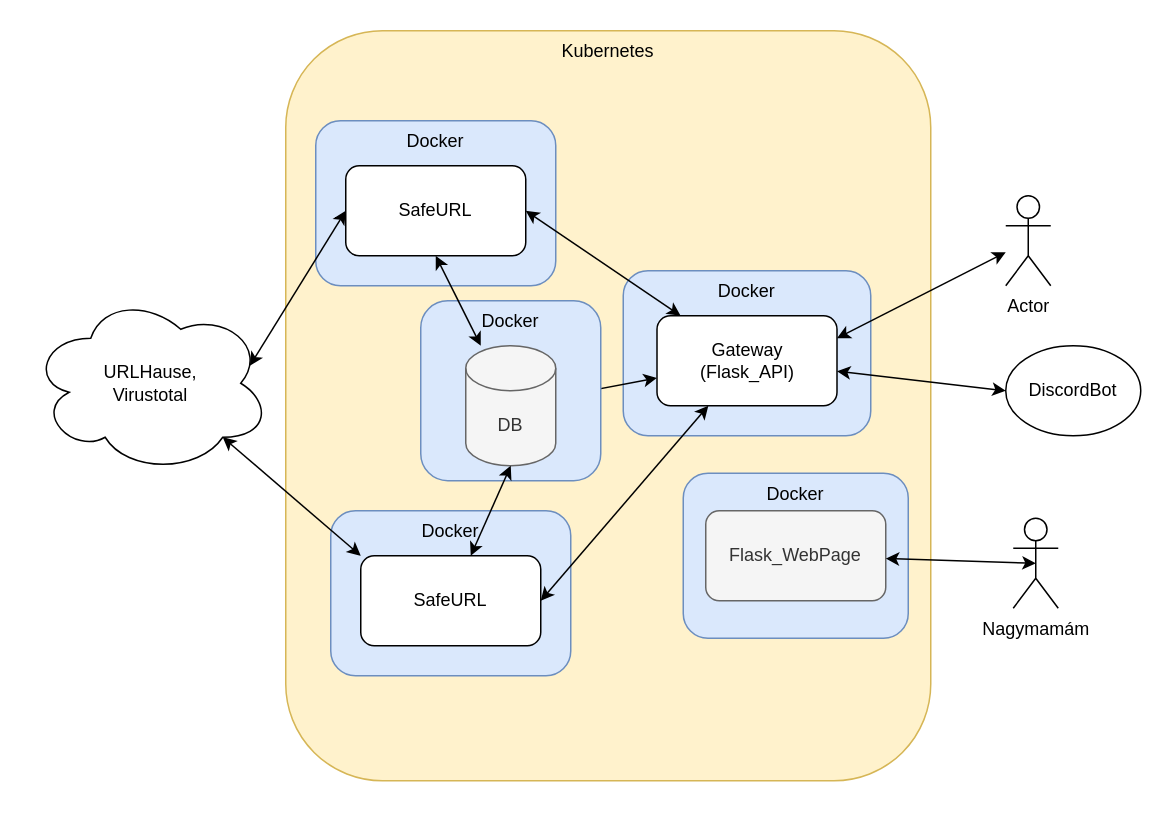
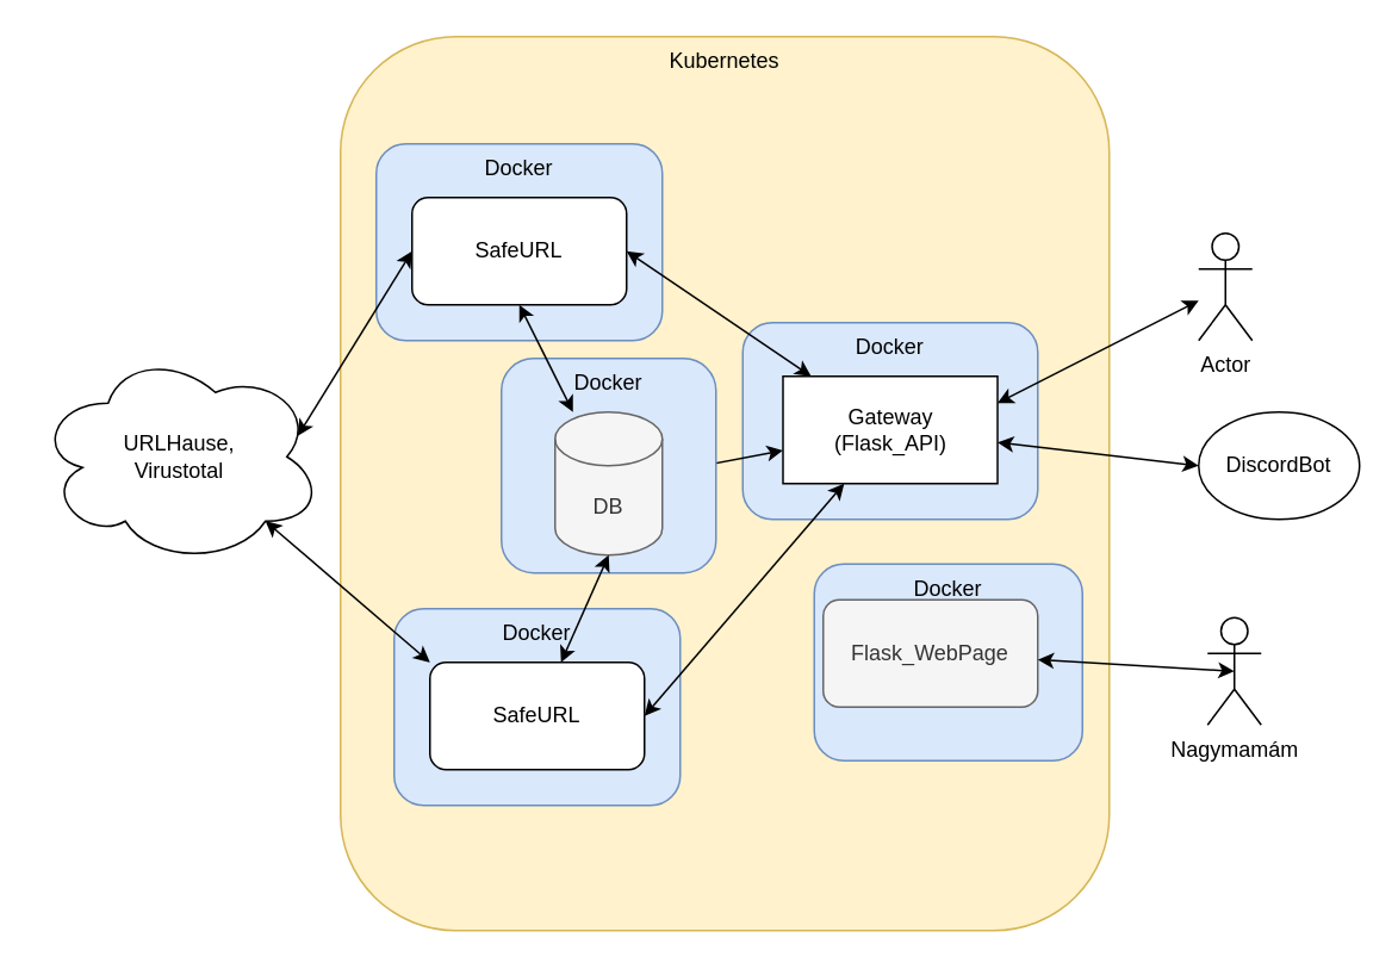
  <mxCell id="0" />
  <mxCell id="1" parent="0" />
  <mxCell id="2" value="Kubernetes" style="rounded=1;whiteSpace=wrap;html=1;verticalAlign=top;fillColor=#fff2cc;strokeColor=#d6b656;" vertex="1" parent="1"><mxGeometry x="190" y="20" width="430" height="500" as="geometry" /></mxCell>
  <mxCell id="3" value="Docker" style="rounded=1;whiteSpace=wrap;html=1;verticalAlign=top;fillColor=#dae8fc;strokeColor=#6c8ebf;" vertex="1" parent="1"><mxGeometry x="415" y="180" width="165" height="110" as="geometry" /></mxCell>
  <mxCell id="4" value="Docker" style="rounded=1;whiteSpace=wrap;html=1;verticalAlign=top;align=center;fillColor=#dae8fc;strokeColor=#6c8ebf;" vertex="1" parent="1"><mxGeometry x="455" y="315" width="150" height="110" as="geometry" /></mxCell>
  <mxCell id="5" value="Docker" style="rounded=1;whiteSpace=wrap;html=1;verticalAlign=top;fillColor=#dae8fc;strokeColor=#6c8ebf;" vertex="1" parent="1"><mxGeometry x="220" y="340" width="160" height="110" as="geometry" /></mxCell>
  <mxCell id="6" style="edgeStyle=none;rounded=0;orthogonalLoop=1;jettySize=auto;html=1;exitX=1;exitY=0.5;exitDx=0;exitDy=0;startArrow=classic;startFill=1;" edge="1" parent="1" source="8" target="20"><mxGeometry relative="1" as="geometry" /></mxCell>
  <mxCell id="7" style="edgeStyle=none;rounded=0;orthogonalLoop=1;jettySize=auto;html=1;exitX=0;exitY=0;exitDx=0;exitDy=0;entryX=0.8;entryY=0.8;entryDx=0;entryDy=0;entryPerimeter=0;startArrow=classic;startFill=1;" edge="1" parent="1" source="8" target="9"><mxGeometry relative="1" as="geometry" /></mxCell>
  <mxCell id="8" value="SafeURL" style="rounded=1;whiteSpace=wrap;html=1;" vertex="1" parent="1"><mxGeometry x="240" y="370" width="120" height="60" as="geometry" /></mxCell>
  <mxCell id="9" value="URLHause,&lt;br&gt;Virustotal" style="ellipse;shape=cloud;whiteSpace=wrap;html=1;" vertex="1" parent="1"><mxGeometry x="20" y="195" width="160" height="120" as="geometry" /></mxCell>
  <mxCell id="10" style="edgeStyle=none;rounded=0;orthogonalLoop=1;jettySize=auto;html=1;exitX=1;exitY=0.25;exitDx=0;exitDy=0;startArrow=classic;startFill=1;" edge="1" parent="1" source="20" target="12"><mxGeometry relative="1" as="geometry" /></mxCell>
  <mxCell id="11" style="edgeStyle=none;rounded=0;orthogonalLoop=1;jettySize=auto;html=1;startArrow=classic;startFill=1;" edge="1" parent="1" source="20" target="24"><mxGeometry relative="1" as="geometry"><mxPoint x="475" y="300" as="sourcePoint" /></mxGeometry></mxCell>
  <mxCell id="12" value="Actor" style="shape=umlActor;verticalLabelPosition=bottom;verticalAlign=top;html=1;outlineConnect=0;" vertex="1" parent="1"><mxGeometry x="670" y="130" width="30" height="60" as="geometry" /></mxCell>
- <mxCell id="13" value="Flask_WebPage" style="rounded=1;whiteSpace=wrap;html=1;fillColor=#f5f5f5;fontColor=#333333;strokeColor=#666666;" vertex="1" parent="1"><mxGeometry x="470" y="340" width="120" height="60" as="geometry" /></mxCell>
+ <mxCell id="13" value="Flask_WebPage" style="rounded=1;whiteSpace=wrap;html=1;fillColor=#f5f5f5;fontColor=#333333;strokeColor=#666666;" vertex="1" parent="1"><mxGeometry x="460" y="335" width="120" height="60" as="geometry" /></mxCell>
  <mxCell id="14" style="edgeStyle=none;rounded=0;orthogonalLoop=1;jettySize=auto;html=1;exitX=0.5;exitY=0.5;exitDx=0;exitDy=0;exitPerimeter=0;startArrow=classic;startFill=1;" edge="1" parent="1" source="15" target="13"><mxGeometry relative="1" as="geometry" /></mxCell>
  <mxCell id="15" value="Nagymamám" style="shape=umlActor;verticalLabelPosition=bottom;verticalAlign=top;html=1;outlineConnect=0;" vertex="1" parent="1"><mxGeometry x="675" y="345" width="30" height="60" as="geometry" /></mxCell>
  <mxCell id="16" value="Docker" style="rounded=1;whiteSpace=wrap;html=1;verticalAlign=top;fillColor=#dae8fc;strokeColor=#6c8ebf;" vertex="1" parent="1"><mxGeometry x="210" y="80" width="160" height="110" as="geometry" /></mxCell>
  <mxCell id="17" style="edgeStyle=none;rounded=0;orthogonalLoop=1;jettySize=auto;html=1;exitX=1;exitY=0.5;exitDx=0;exitDy=0;startArrow=classic;startFill=1;" edge="1" parent="1" source="19" target="20"><mxGeometry relative="1" as="geometry" /></mxCell>
  <mxCell id="18" style="edgeStyle=none;rounded=0;orthogonalLoop=1;jettySize=auto;html=1;exitX=0;exitY=0.5;exitDx=0;exitDy=0;startArrow=classic;startFill=1;entryX=0.913;entryY=0.403;entryDx=0;entryDy=0;entryPerimeter=0;" edge="1" parent="1" source="19" target="9"><mxGeometry relative="1" as="geometry" /></mxCell>
  <mxCell id="19" value="SafeURL" style="rounded=1;whiteSpace=wrap;html=1;" vertex="1" parent="1"><mxGeometry x="230" y="110" width="120" height="60" as="geometry" /></mxCell>
- <mxCell id="20" value="&lt;div&gt;Gateway &lt;br&gt;&lt;/div&gt;&lt;div&gt;(Flask_API)&lt;/div&gt;" style="rounded=1;whiteSpace=wrap;html=1;" vertex="1" parent="1"><mxGeometry x="437.5" y="210" width="120" height="60" as="geometry" /></mxCell>
+ <mxCell id="20" value="&lt;div&gt;Gateway &lt;br&gt;&lt;/div&gt;&lt;div&gt;(Flask_API)&lt;/div&gt;" style="whiteSpace=wrap;html=1;rounded=0;" vertex="1" parent="1"><mxGeometry x="437.5" y="210" width="120" height="60" as="geometry" /></mxCell>
  <mxCell id="21" style="edgeStyle=none;rounded=0;orthogonalLoop=1;jettySize=auto;html=1;exitX=0.5;exitY=1;exitDx=0;exitDy=0;startArrow=classic;startFill=1;" edge="1" parent="1" source="3" target="3"><mxGeometry relative="1" as="geometry" /></mxCell>
  <mxCell id="22" value="" style="group" vertex="1" connectable="0" parent="1"><mxGeometry x="280" y="200" width="120" height="120" as="geometry" /></mxCell>
  <mxCell id="23" value="Docker" style="rounded=1;whiteSpace=wrap;html=1;verticalAlign=top;align=center;fillColor=#dae8fc;strokeColor=#6c8ebf;" vertex="1" parent="22"><mxGeometry width="120" height="120" as="geometry" /></mxCell>
  <mxCell id="24" value="DB" style="shape=cylinder3;whiteSpace=wrap;html=1;boundedLbl=1;backgroundOutline=1;size=15;fillColor=#f5f5f5;fontColor=#333333;strokeColor=#666666;" vertex="1" parent="22"><mxGeometry x="30" y="30" width="60" height="80" as="geometry" /></mxCell>
  <mxCell id="25" style="edgeStyle=none;rounded=0;orthogonalLoop=1;jettySize=auto;html=1;exitX=0.5;exitY=1;exitDx=0;exitDy=0;startArrow=classic;startFill=1;" edge="1" parent="1" source="19" target="24"><mxGeometry relative="1" as="geometry" /></mxCell>
  <mxCell id="26" style="edgeStyle=none;rounded=0;orthogonalLoop=1;jettySize=auto;html=1;exitX=0.5;exitY=1;exitDx=0;exitDy=0;exitPerimeter=0;startArrow=classic;startFill=1;" edge="1" parent="1" source="24" target="8"><mxGeometry relative="1" as="geometry" /></mxCell>
  <mxCell id="27" style="edgeStyle=none;rounded=0;orthogonalLoop=1;jettySize=auto;html=1;exitX=0;exitY=0.5;exitDx=0;exitDy=0;startArrow=classic;startFill=1;" edge="1" parent="1" source="28" target="20"><mxGeometry relative="1" as="geometry" /></mxCell>
  <mxCell id="28" value="DiscordBot" style="ellipse;whiteSpace=wrap;html=1;" vertex="1" parent="1"><mxGeometry x="670" y="230" width="90" height="60" as="geometry" /></mxCell>
